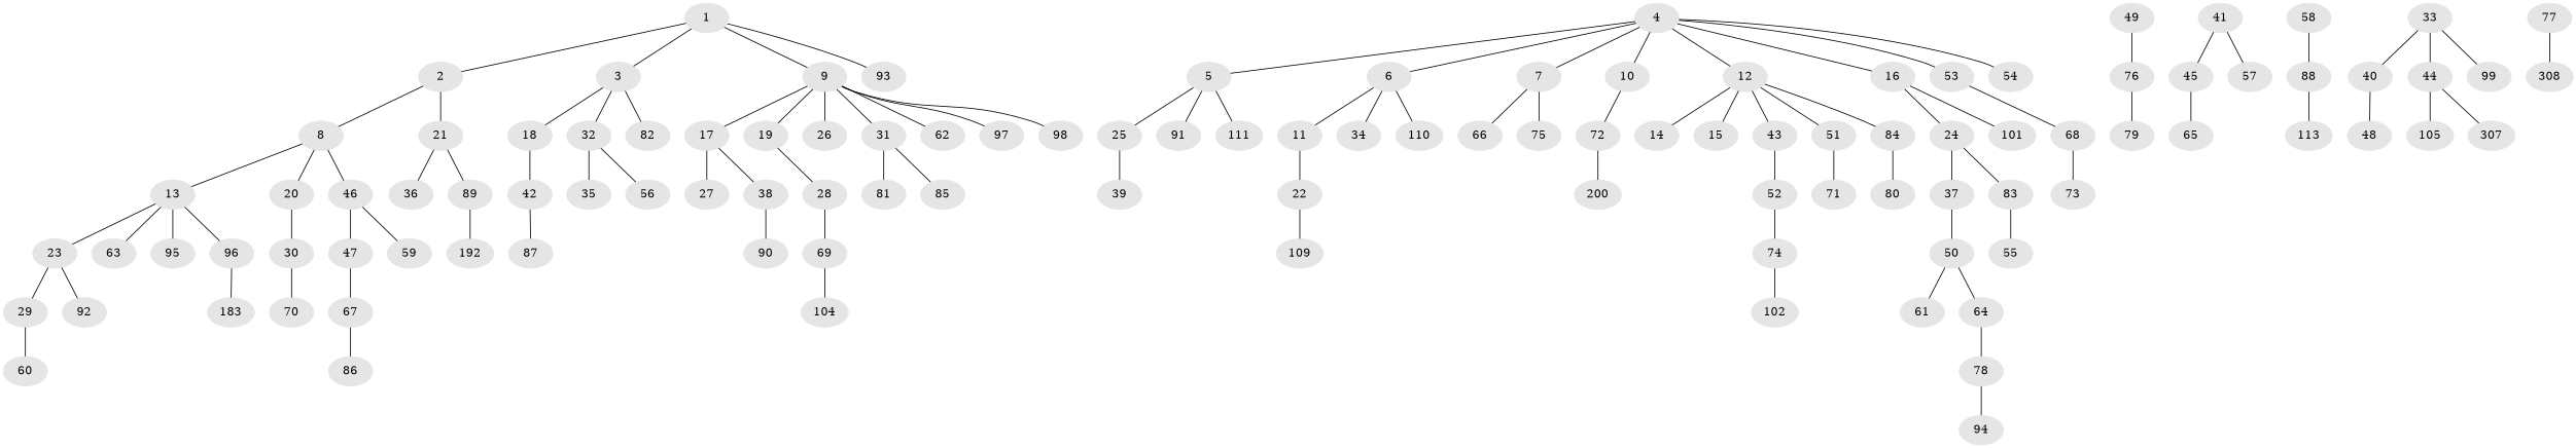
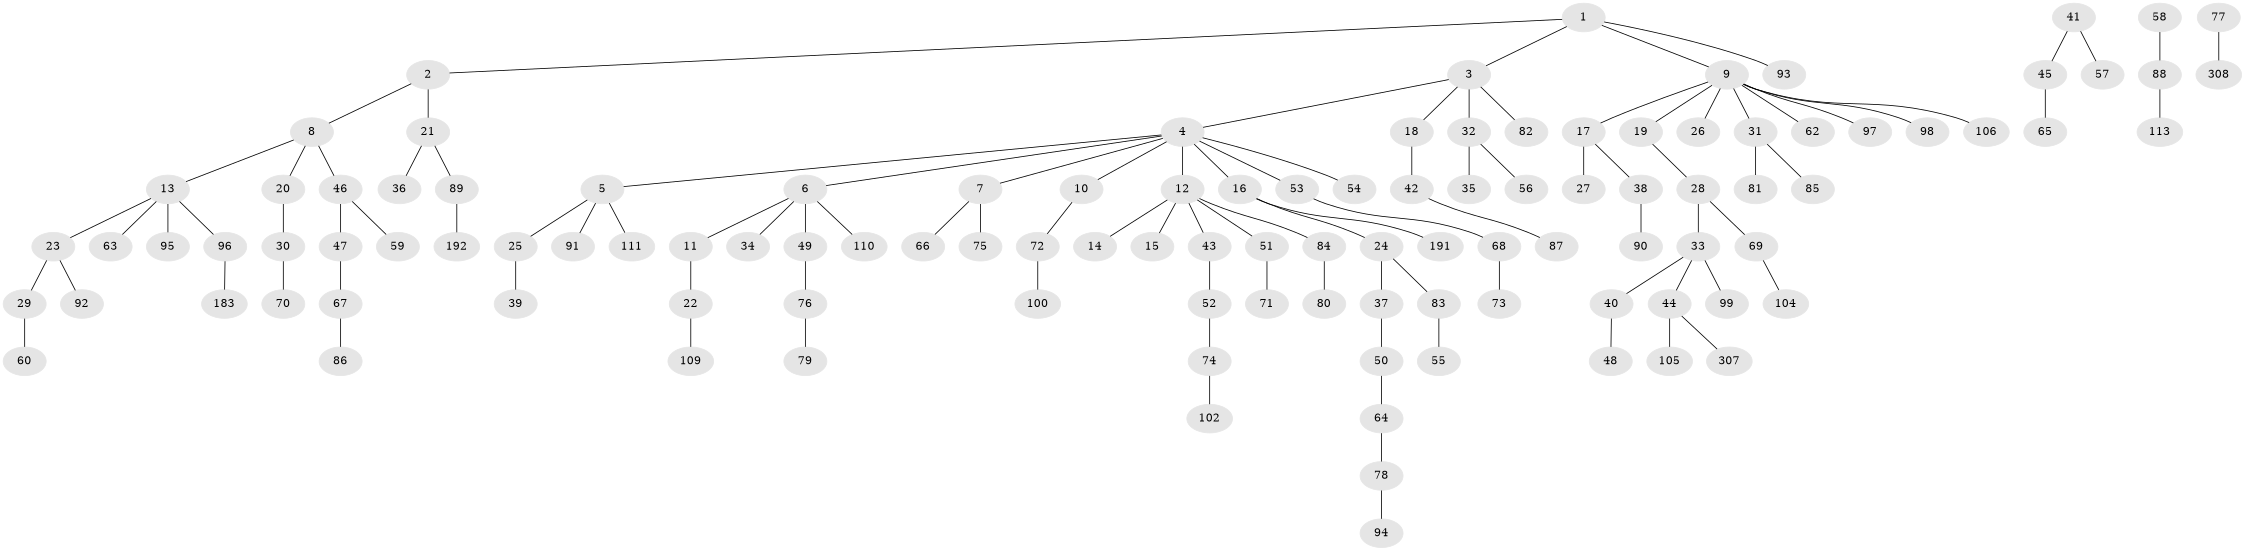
  graph {
    node [color=gray90 style=filled]
    1
    2
    3
    9
    93
    8
    21
    4
    18
    32
    82
    17
    19
    26
    31
    62
    97
    98
+   106
    13
    20
    46
    36
    89
    5
    6
    7
    10
    12
    16
    53
    54
    42
    35
    56
    25
    91
    111
    11
    34
    49
    110
    66
    75
    72
    14
    15
    43
    51
    84
    24
-   101
+   101 [label=191]
    68
    39
    22
    76
    23
    63
    95
    96
    30
    41
    45
    57
    47
    59
    27
    38
    28
    81
    85
-   100 [label=200]
+   100
    109
    52
    71
    58
    88
    80
    29
    92
    n81 [label=183]
    37
    83
    90
    87
    33
    69
    70
    n89 [label=192]
    60
    50
    55
    40
    44
    99
    104
    48
    105
    n99 [label=307]
-   61
    64
    65
    74
    67
    n105 [label=308]
    77
    86
    79
    78
    102
    73
    113
    94
    1 -- 2
    1 -- 3
    1 -- 9
    1 -- 93
    2 -- 8
    2 -- 21
+   3 -- 4
    3 -- 18
    3 -- 32
    3 -- 82
    9 -- 17
    9 -- 19
    9 -- 26
    9 -- 31
    9 -- 62
    9 -- 97
    9 -- 98
+   9 -- 106
    8 -- 13
    8 -- 20
    8 -- 46
    21 -- 36
    21 -- 89
    4 -- 5
    4 -- 6
    4 -- 7
    4 -- 10
    4 -- 12
    4 -- 16
    4 -- 53
    4 -- 54
    18 -- 42
    32 -- 35
    32 -- 56
    17 -- 27
    17 -- 38
    19 -- 28
    31 -- 81
    31 -- 85
    13 -- 23
    13 -- 63
    13 -- 95
    13 -- 96
    20 -- 30
    46 -- 47
    46 -- 59
    89 -- n89
    5 -- 25
    5 -- 91
    5 -- 111
    6 -- 11
    6 -- 34
+   6 -- 49
    6 -- 110
    7 -- 66
    7 -- 75
    10 -- 72
    12 -- 14
    12 -- 15
    12 -- 43
    12 -- 51
    12 -- 84
    16 -- 24
    16 -- 101
    53 -- 68
    42 -- 87
    25 -- 39
    11 -- 22
    49 -- 76
    72 -- 100
    43 -- 52
    51 -- 71
    84 -- 80
    24 -- 37
    24 -- 83
    68 -- 73
    22 -- 109
    76 -- 79
    23 -- 29
    23 -- 92
    96 -- n81
    30 -- 70
    41 -- 45
    41 -- 57
    45 -- 65
    47 -- 67
    38 -- 90
+   28 -- 33
    28 -- 69
    52 -- 74
    58 -- 88
    88 -- 113
    29 -- 60
    37 -- 50
    83 -- 55
    33 -- 40
    33 -- 44
    33 -- 99
    69 -- 104
-   50 -- 61
    50 -- 64
    40 -- 48
    44 -- 105
    44 -- n99
    64 -- 78
    74 -- 102
    67 -- 86
    77 -- n105
    78 -- 94
  }
